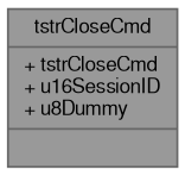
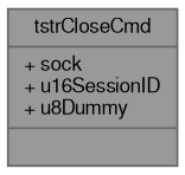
  digraph {
-   n1 [color=gray40 fillcolor=grey60 fontcolor=black fontname=FreeSans fontsize=10 height=0.2 label="{tstrCloseCmd\n|+ tstrCloseCmd\l+ u16SessionID\l+ u8Dummy\l|}" shape=record style=filled width=0.4]
+   n1 [color=gray40 fillcolor=grey60 fontcolor=black fontname=FreeSans fontsize=10 height=0.2 label="{tstrCloseCmd\n|+ sock\l+ u16SessionID\l+ u8Dummy\l|}" shape=record style=filled width=0.4]
  }
